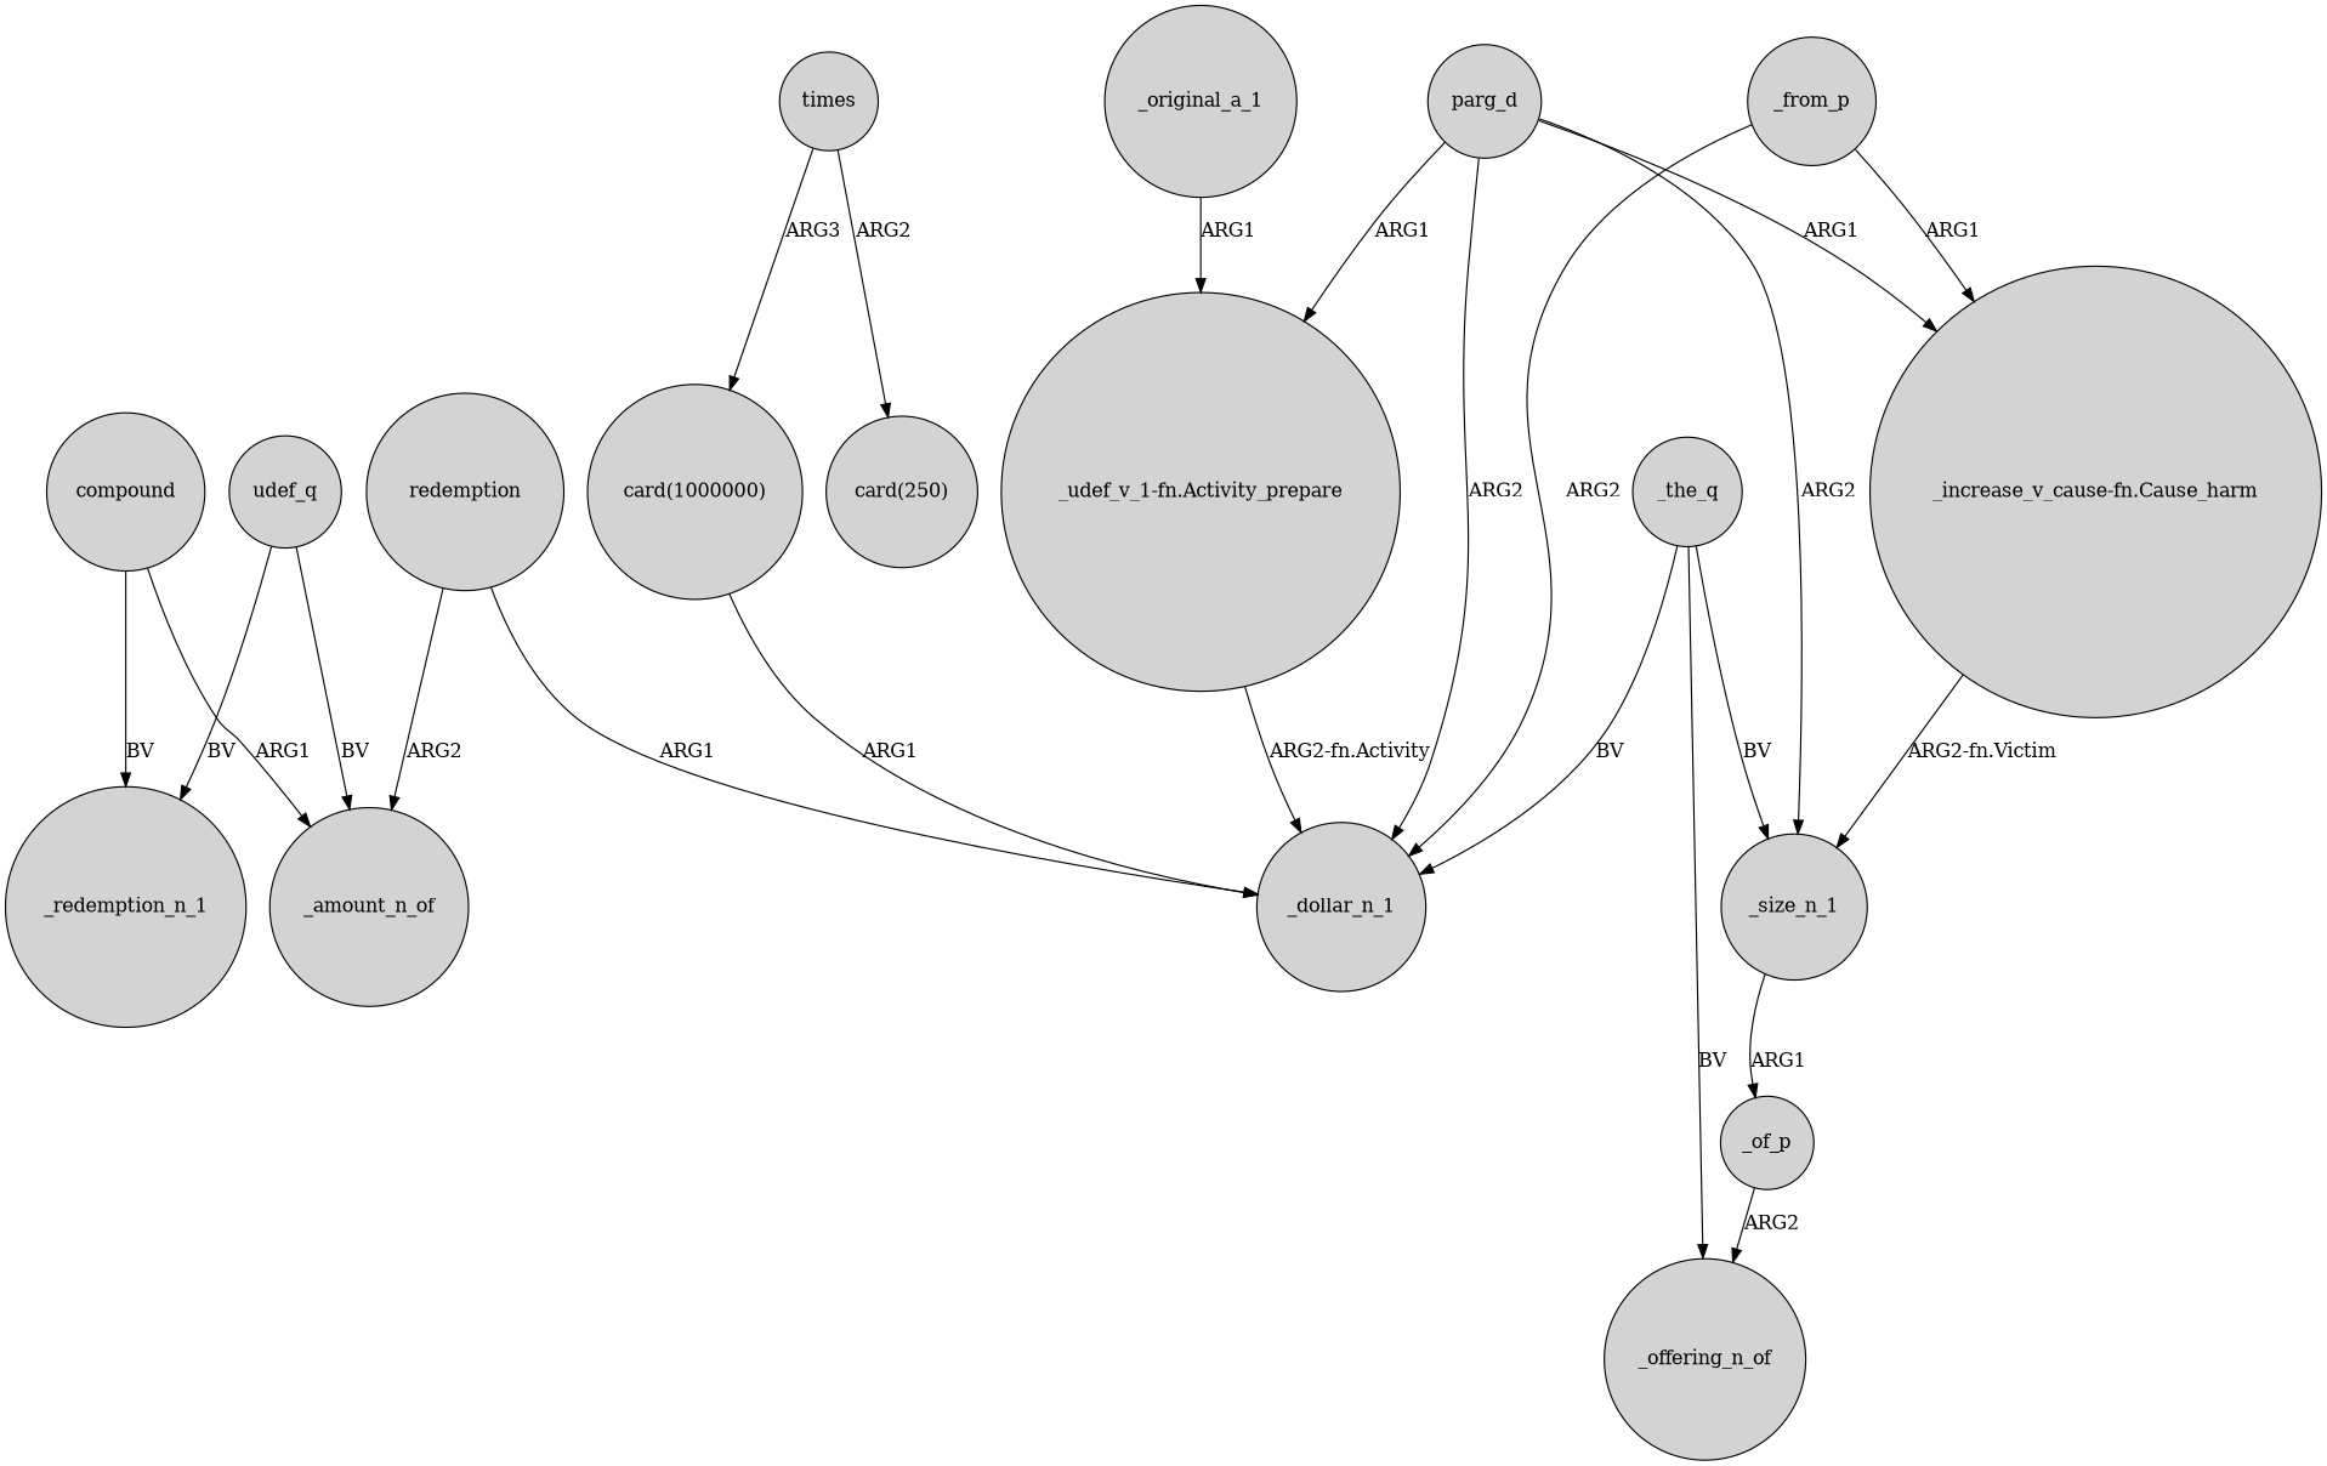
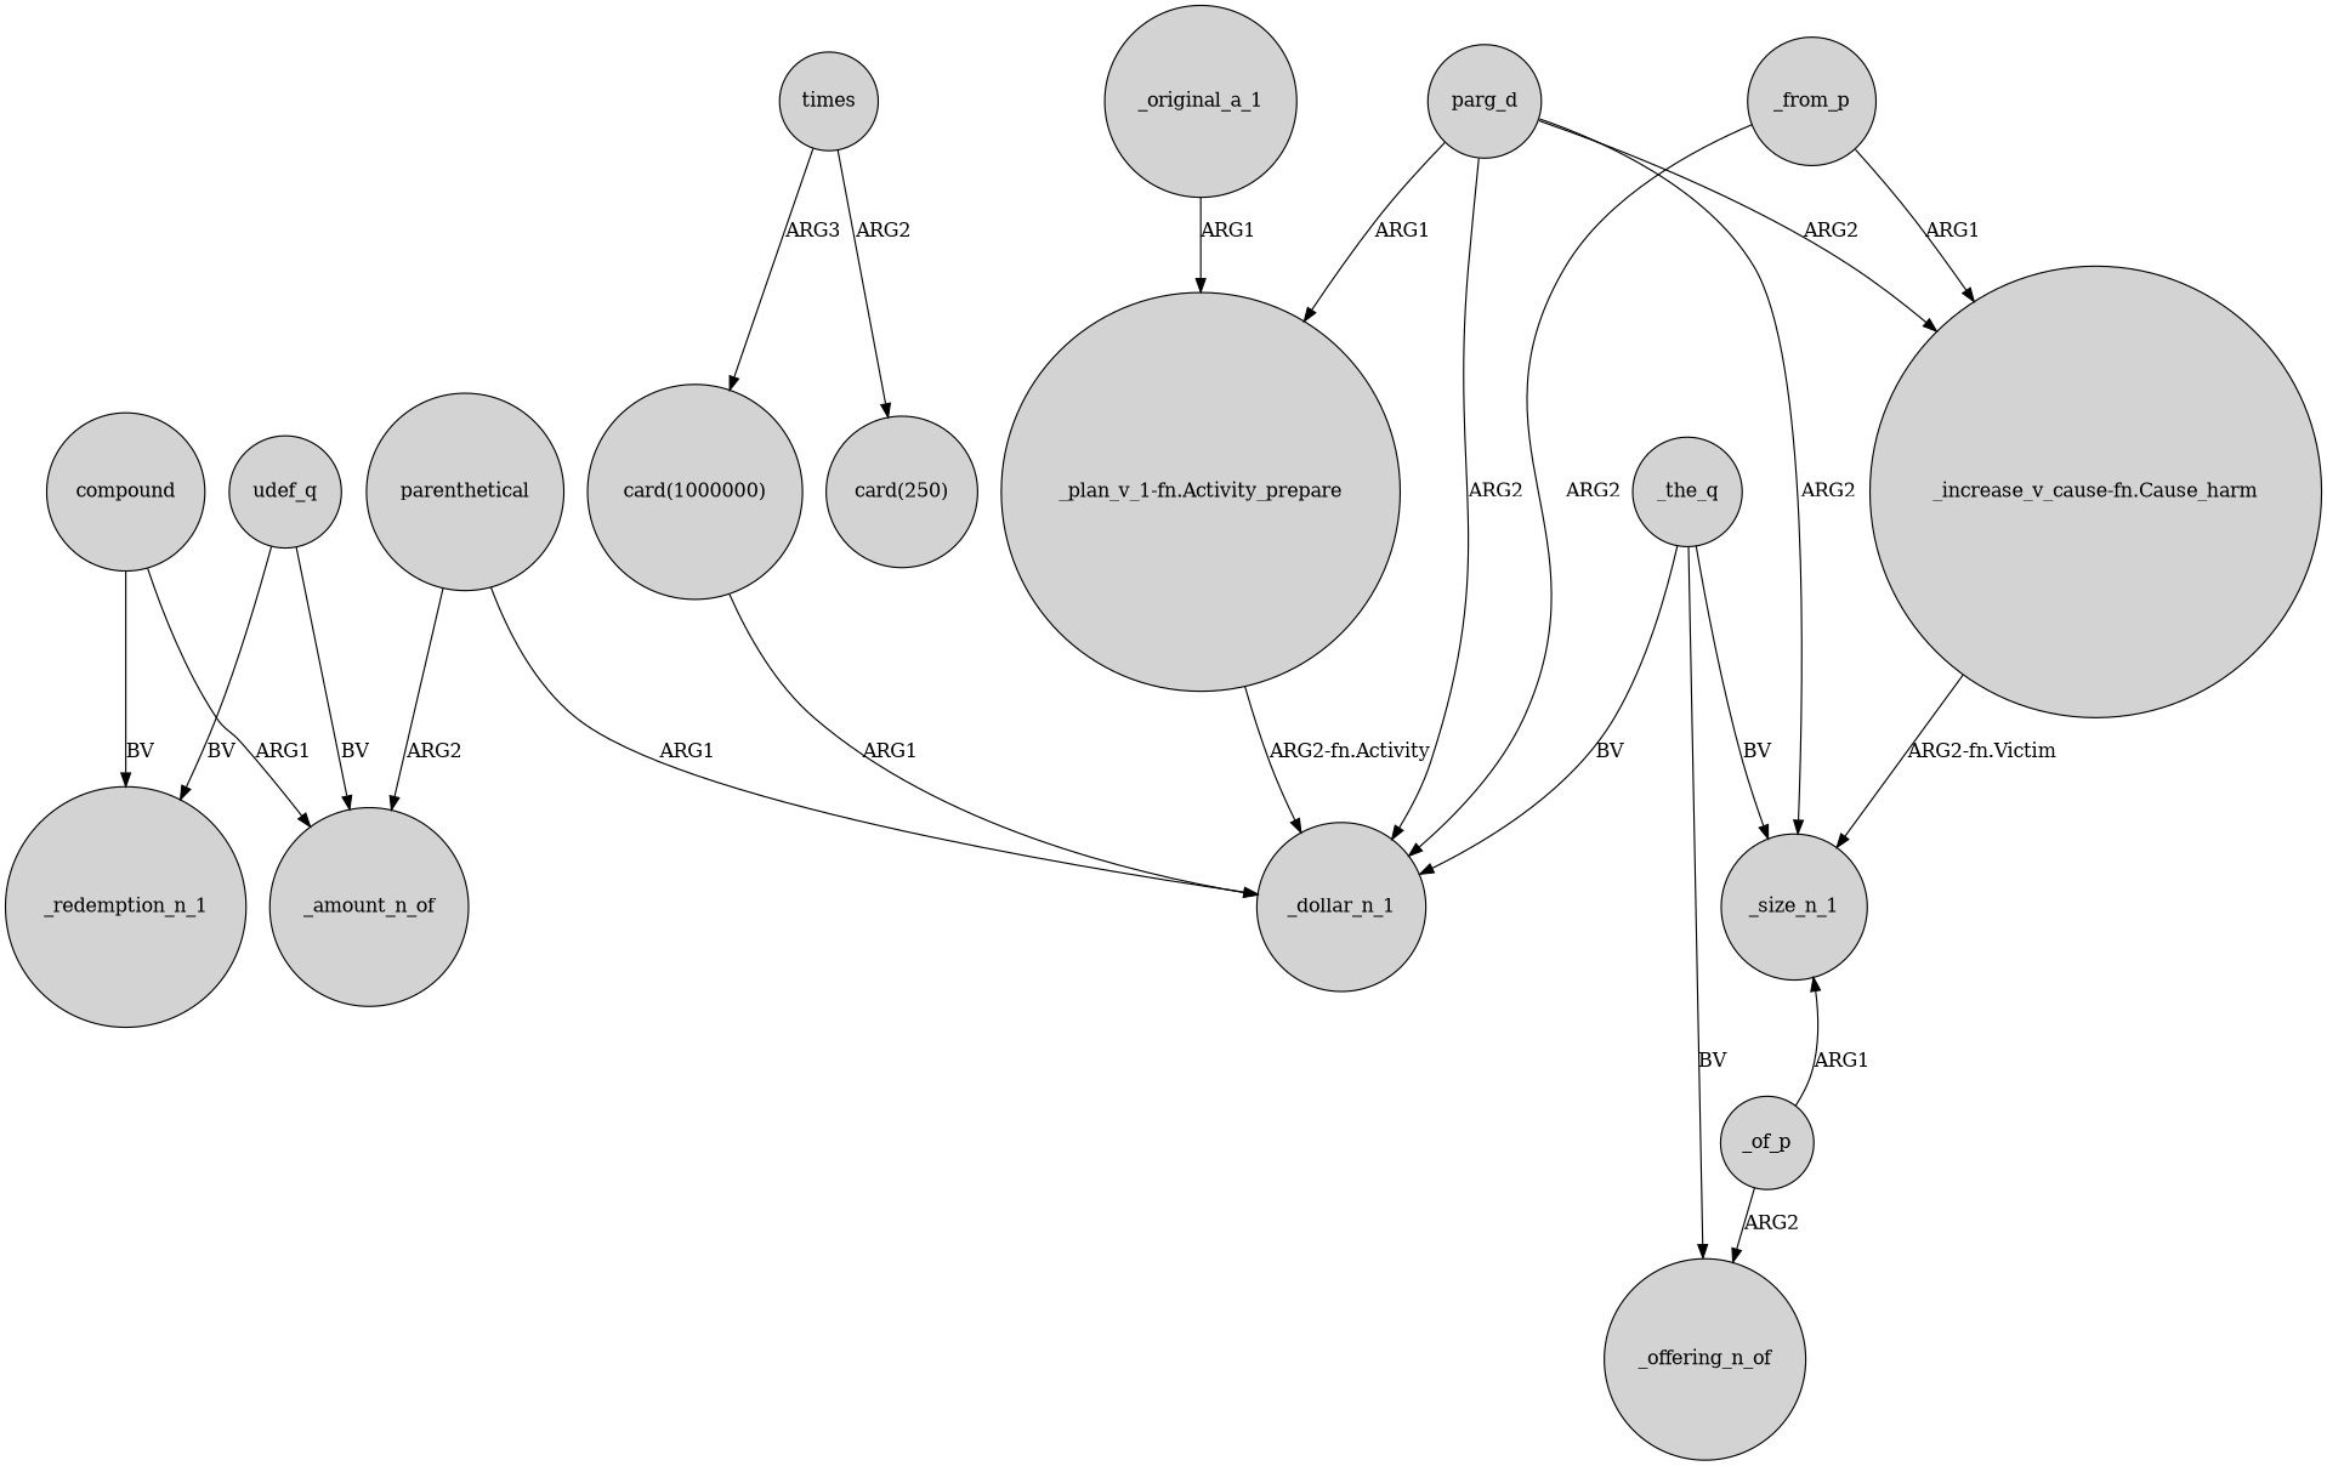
  digraph {
    node [shape=circle style=filled]
    parg_d
    _dollar_n_1
-   "_plan_v_1-fn.Activity_prepare" [label="_udef_v_1-fn.Activity_prepare"]
+   "_plan_v_1-fn.Activity_prepare"
    "_increase_v_cause-fn.Cause_harm"
    _size_n_1
-   parenthetical [label=redemption]
+   parenthetical
    _amount_n_of
    compound
    _redemption_n_1
    udef_q
    _of_p
    _offering_n_of
    times
    "card(1000000)"
    "card(250)"
    _the_q
    _from_p
    _original_a_1
    parg_d -> _dollar_n_1 [label=ARG2]
    parg_d -> "_plan_v_1-fn.Activity_prepare" [label=ARG1]
-   parg_d -> "_increase_v_cause-fn.Cause_harm" [label=ARG1]
+   parg_d -> "_increase_v_cause-fn.Cause_harm" [label=ARG2]
    parg_d -> _size_n_1 [label=ARG2]
    "_plan_v_1-fn.Activity_prepare" -> _dollar_n_1 [label="ARG2-fn.Activity"]
    "_increase_v_cause-fn.Cause_harm" -> _size_n_1 [label="ARG2-fn.Victim"]
    parenthetical -> _dollar_n_1 [label=ARG1]
    parenthetical -> _amount_n_of [label=ARG2]
    compound -> _amount_n_of [label=ARG1]
    compound -> _redemption_n_1 [label=BV]
    udef_q -> _amount_n_of [label=BV]
    udef_q -> _redemption_n_1 [label=BV]
-   _size_n_1 -> _of_p [label=ARG1]
+   _of_p -> _size_n_1 [label=ARG1]
    _of_p -> _offering_n_of [label=ARG2]
    times -> "card(1000000)" [label=ARG3]
    times -> "card(250)" [label=ARG2]
    "card(1000000)" -> _dollar_n_1 [label=ARG1]
    _the_q -> _dollar_n_1 [label=BV]
    _the_q -> _size_n_1 [label=BV]
    _the_q -> _offering_n_of [label=BV]
    _from_p -> _dollar_n_1 [label=ARG2]
    _from_p -> "_increase_v_cause-fn.Cause_harm" [label=ARG1]
    _original_a_1 -> "_plan_v_1-fn.Activity_prepare" [label=ARG1]
  }
